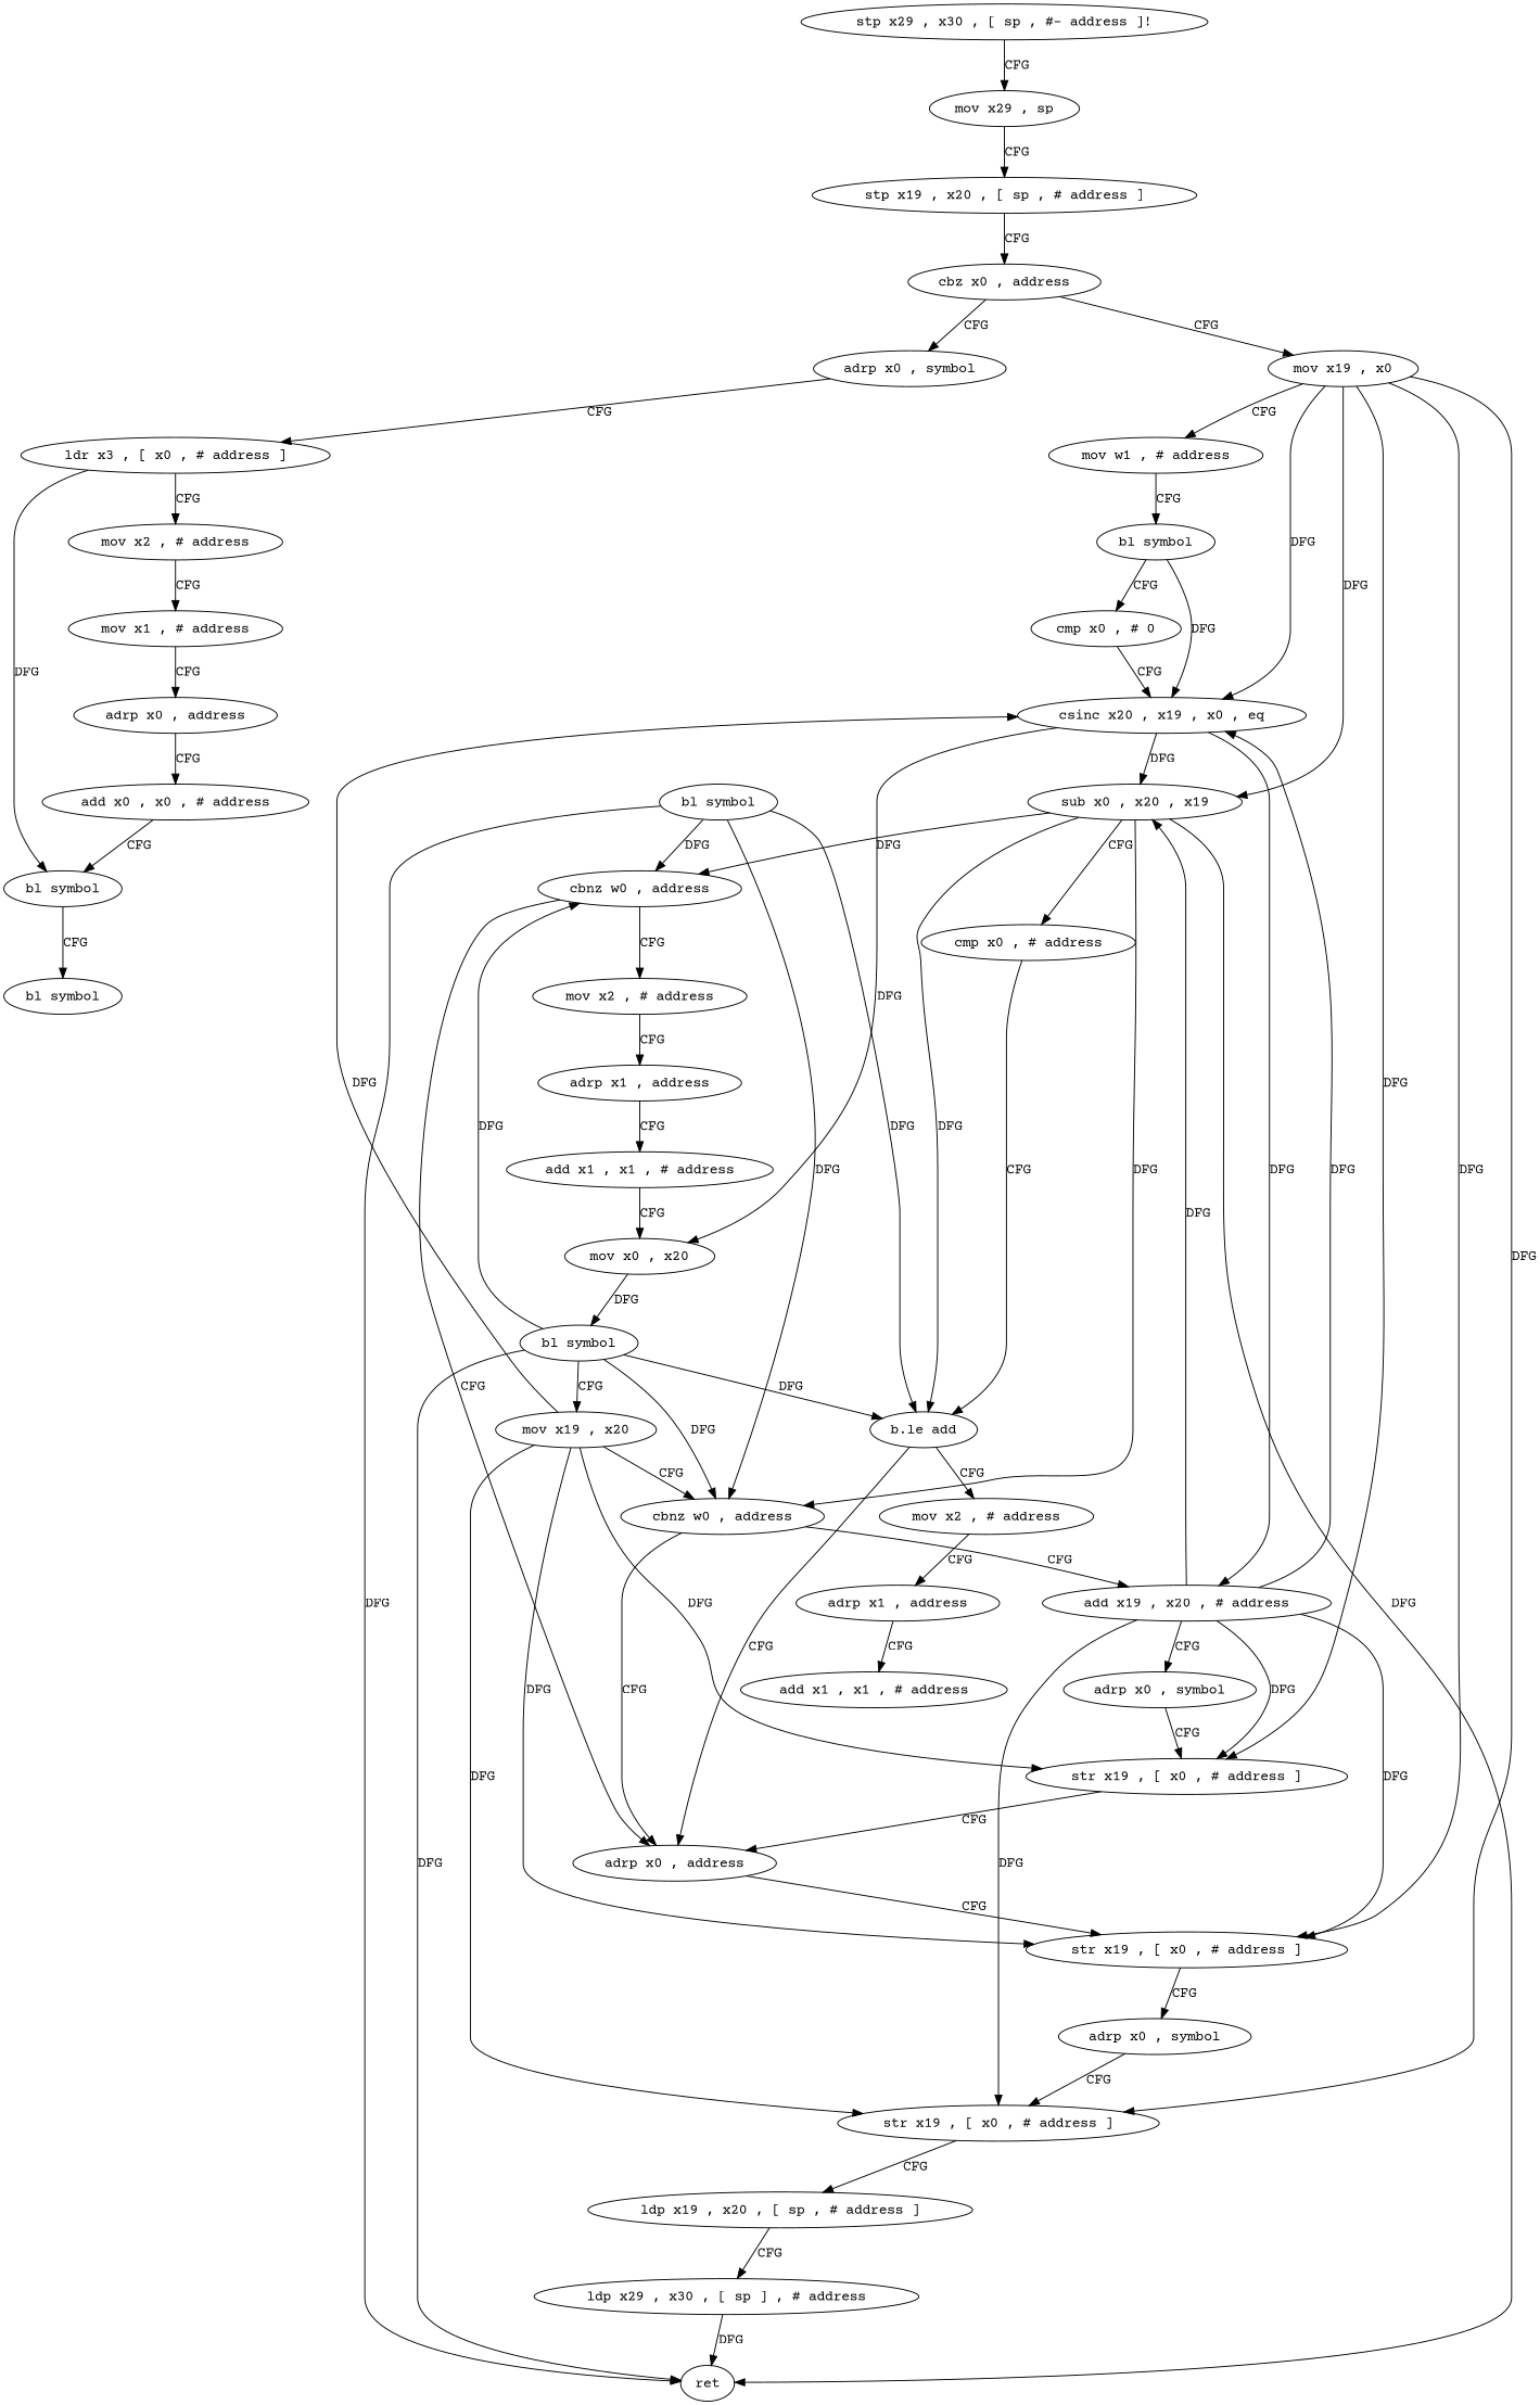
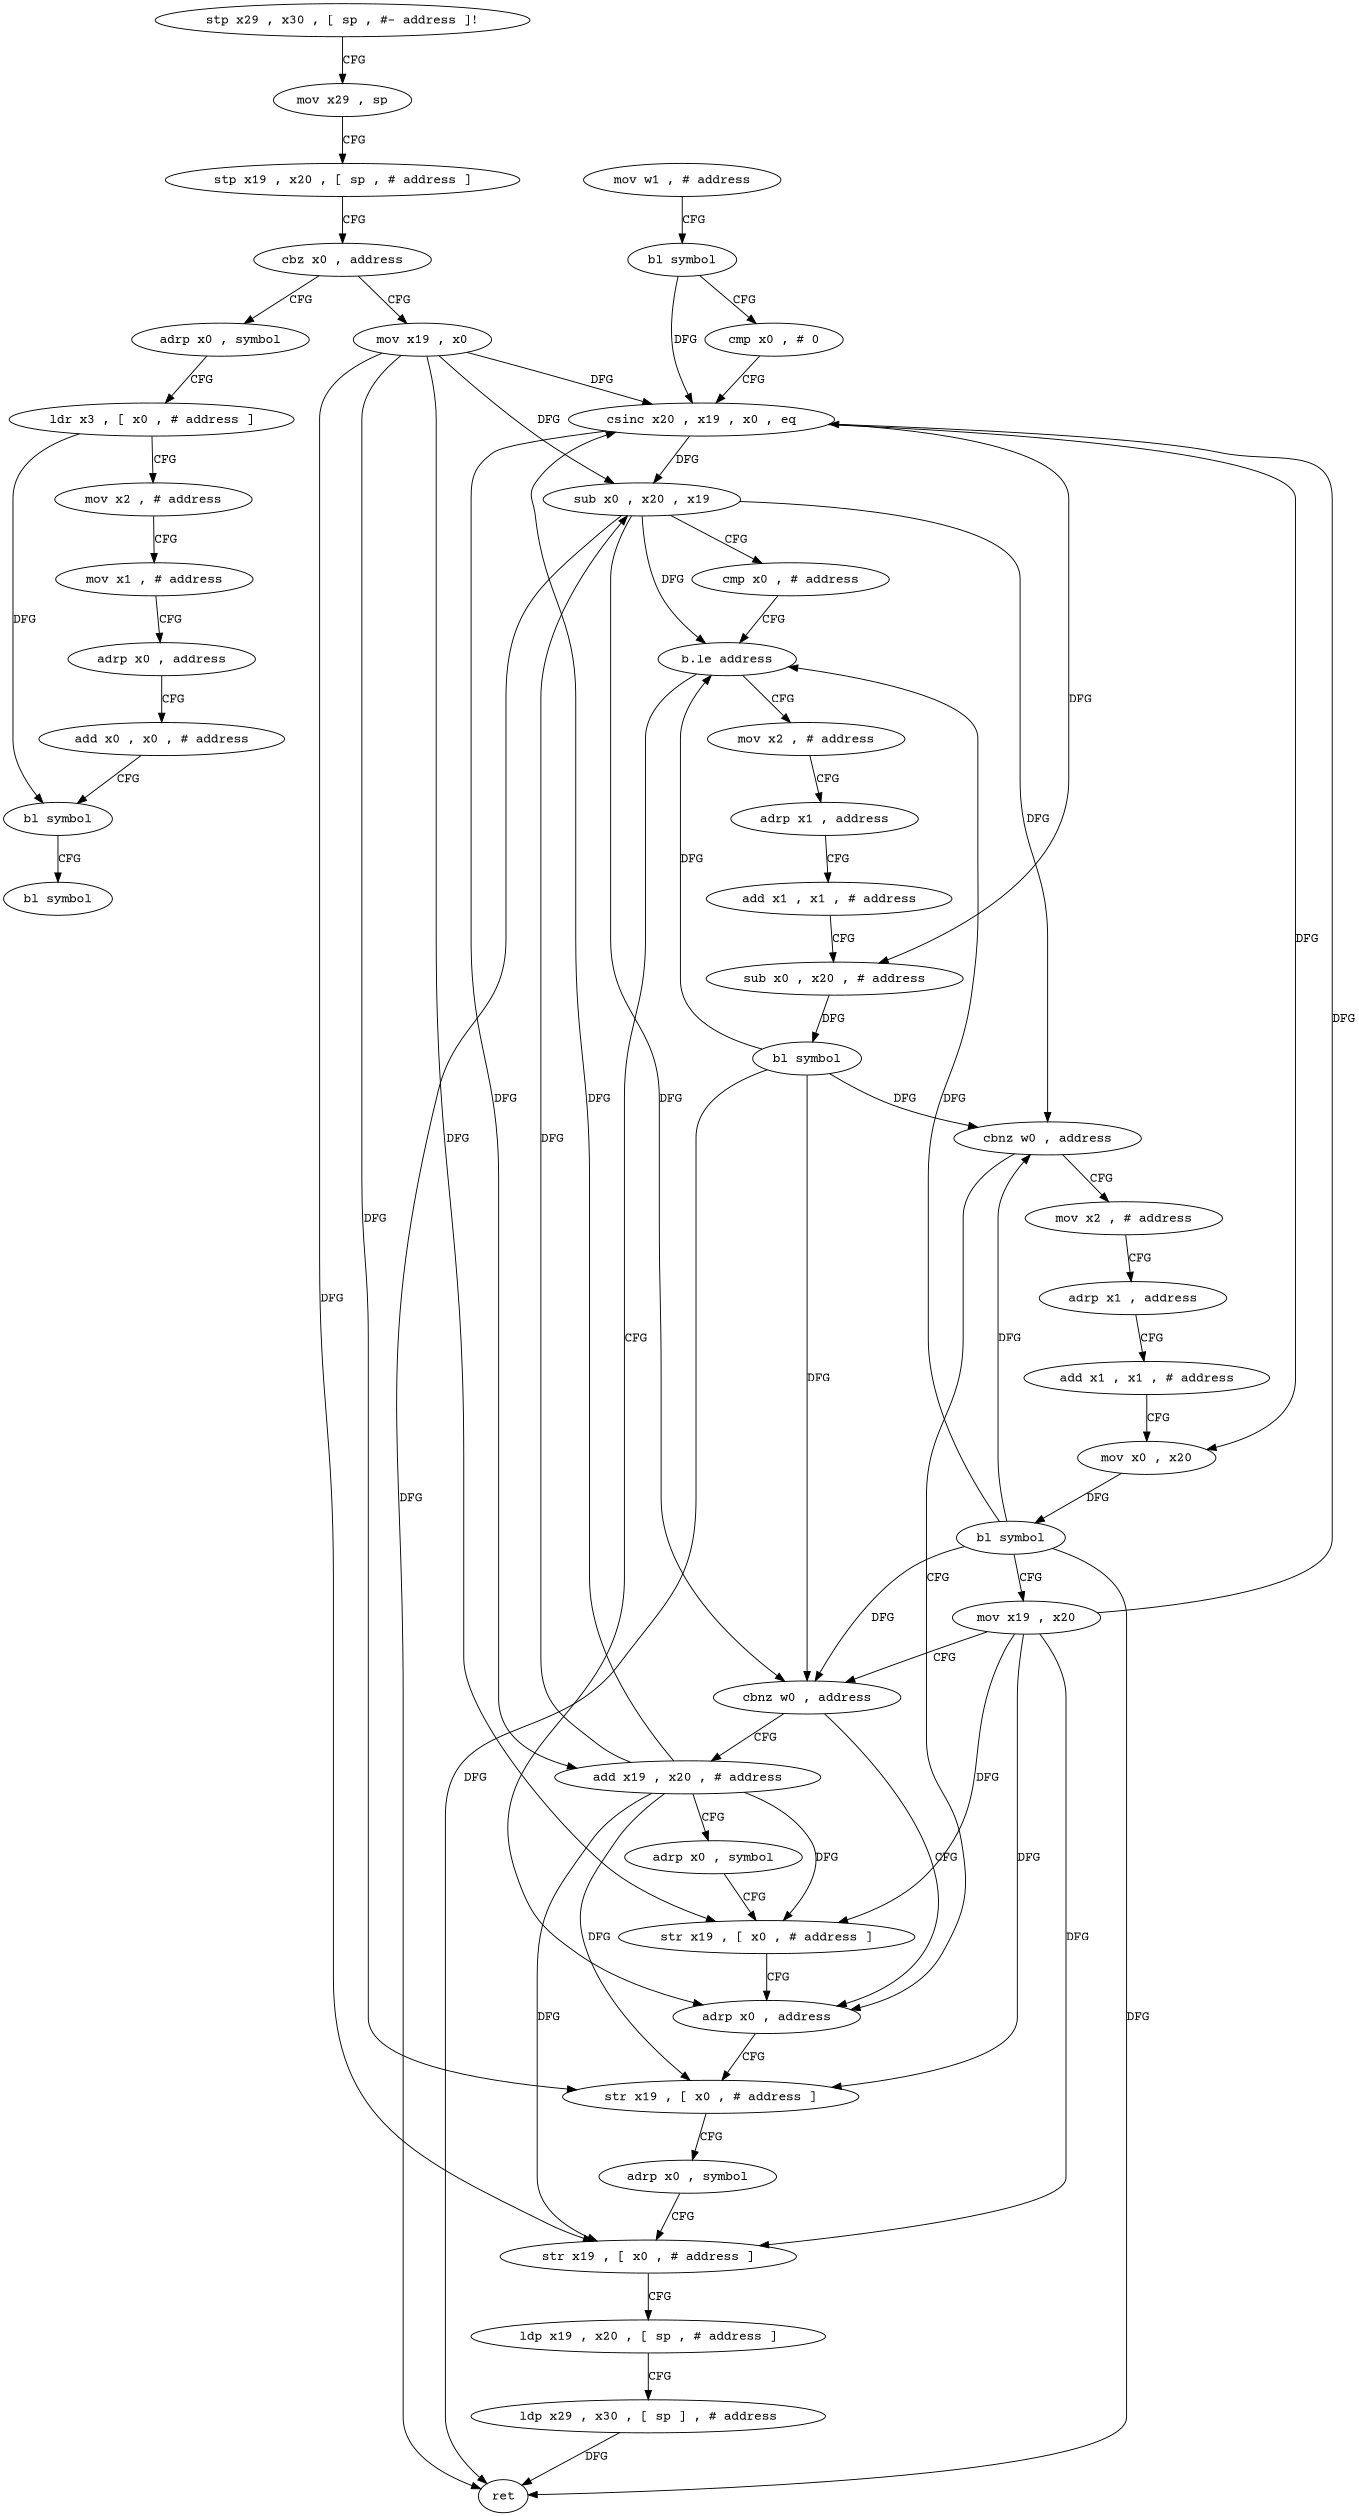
  digraph {
    fontname="Courier Prime"
    node [fontname="Courier Prime"]
    edge [fontname="Courier Prime"]
    n1 [label="stp x29 , x30 , [ sp , #- address ]!"]
    n2 [label="mov x29 , sp"]
    n3 [label="stp x19 , x20 , [ sp , # address ]"]
    n4 [label="cbz x0 , address"]
    n5 [label="adrp x0 , symbol"]
    n6 [label="mov x19 , x0"]
    n7 [label="ldr x3 , [ x0 , # address ]"]
    n8 [label="mov w1 , # address"]
    n9 [label="csinc x20 , x19 , x0 , eq"]
    n10 [label="sub x0 , x20 , x19"]
    n11 [label="str x19 , [ x0 , # address ]"]
    n12 [label="str x19 , [ x0 , # address ]"]
    n13 [label="str x19 , [ x0 , # address ]"]
    n14 [label="mov x2 , # address"]
    n15 [label="bl symbol"]
    n16 [label="bl symbol"]
+   n17 [label="sub x0 , x20 , # address"]
    n18 [label="mov x0 , x20"]
    n19 [label="add x19 , x20 , # address"]
    n20 [label="cmp x0 , # address"]
-   n21 [label="b.le add"]
+   n21 [label="b.le address"]
    n22 [label=ret]
    n23 [label="cbnz w0 , address"]
    n24 [label="cbnz w0 , address"]
    n25 [label="adrp x0 , symbol"]
    n26 [label="ldp x19 , x20 , [ sp , # address ]"]
    n27 [label="adrp x0 , address"]
    n28 [label="mov x1 , # address"]
    n29 [label="bl symbol"]
    n30 [label="adrp x0 , address"]
    n31 [label="add x0 , x0 , # address"]
    n32 [label="cmp x0 , # 0"]
    n33 [label="bl symbol"]
    n34 [label="bl symbol"]
    n35 [label="mov x19 , x20"]
    n36 [label="adrp x0 , symbol"]
    n37 [label="mov x2 , # address"]
    n38 [label="mov x2 , # address"]
    n39 [label="adrp x1 , address"]
    n40 [label="add x1 , x1 , # address"]
    n41 [label="ldp x29 , x30 , [ sp ] , # address"]
    n42 [label="adrp x1 , address"]
    n43 [label="add x1 , x1 , # address"]
    n1 -> n2 [label=CFG]
    n2 -> n3 [label=CFG]
    n3 -> n4 [label=CFG]
    n4 -> n5 [label=CFG]
    n4 -> n6 [label=CFG]
    n5 -> n7 [label=CFG]
-   n6 -> n8 [label=CFG]
    n6 -> n9 [label=DFG]
    n6 -> n10 [label=DFG]
    n6 -> n11 [label=DFG]
    n6 -> n12 [label=DFG]
    n6 -> n13 [label=DFG]
    n7 -> n14 [label=CFG]
    n7 -> n15 [label=DFG]
    n8 -> n16 [label=CFG]
    n9 -> n10 [label=DFG]
+   n9 -> n17 [label=DFG]
    n9 -> n18 [label=DFG]
    n9 -> n19 [label=DFG]
    n10 -> n20 [label=CFG]
    n10 -> n21 [label=DFG]
    n10 -> n22 [label=DFG]
    n10 -> n23 [label=DFG]
    n10 -> n24 [label=DFG]
    n11 -> n25 [label=CFG]
    n12 -> n26 [label=CFG]
    n13 -> n27 [label=CFG]
    n14 -> n28 [label=CFG]
    n15 -> n29 [label=CFG]
    n16 -> n9 [label=DFG]
    n16 -> n32 [label=CFG]
+   n17 -> n33 [label=DFG]
    n18 -> n34 [label=DFG]
    n19 -> n9 [label=DFG]
    n19 -> n10 [label=DFG]
    n19 -> n11 [label=DFG]
    n19 -> n12 [label=DFG]
    n19 -> n13 [label=DFG]
    n19 -> n36 [label=CFG]
    n20 -> n21 [label=CFG]
    n21 -> n27 [label=CFG]
    n21 -> n37 [label=CFG]
    n23 -> n27 [label=CFG]
    n23 -> n38 [label=CFG]
    n24 -> n19 [label=CFG]
    n24 -> n27 [label=CFG]
    n25 -> n12 [label=CFG]
    n26 -> n41 [label=CFG]
    n27 -> n11 [label=CFG]
    n28 -> n30 [label=CFG]
    n30 -> n31 [label=CFG]
    n31 -> n15 [label=CFG]
    n32 -> n9 [label=CFG]
    n33 -> n21 [label=DFG]
    n33 -> n22 [label=DFG]
    n33 -> n23 [label=DFG]
    n33 -> n24 [label=DFG]
    n34 -> n21 [label=DFG]
    n34 -> n22 [label=DFG]
    n34 -> n23 [label=DFG]
    n34 -> n24 [label=DFG]
    n34 -> n35 [label=CFG]
    n35 -> n9 [label=DFG]
    n35 -> n11 [label=DFG]
    n35 -> n12 [label=DFG]
    n35 -> n13 [label=DFG]
    n35 -> n24 [label=CFG]
    n36 -> n13 [label=CFG]
    n37 -> n39 [label=CFG]
    n38 -> n42 [label=CFG]
    n39 -> n40 [label=CFG]
+   n40 -> n17 [label=CFG]
    n41 -> n22 [label=DFG]
    n42 -> n43 [label=CFG]
    n43 -> n18 [label=CFG]
  }
